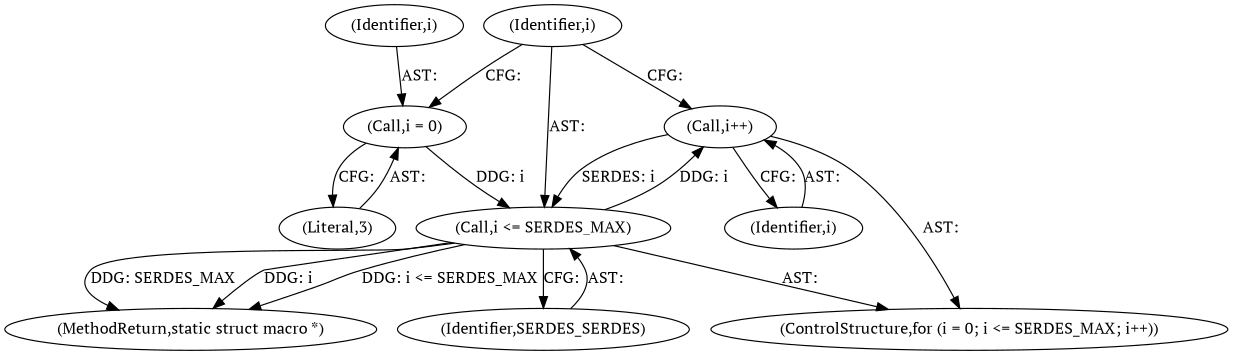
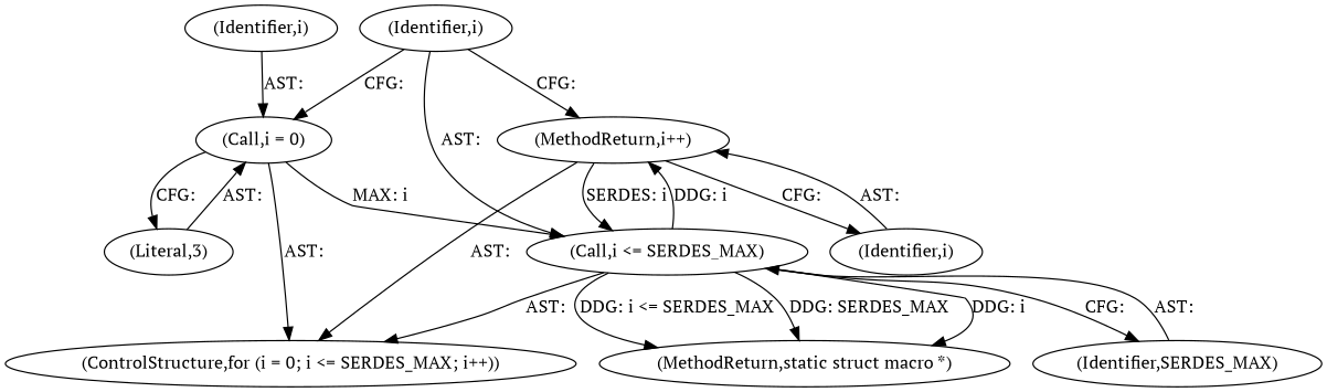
  digraph {
    fontname="PT Serif"
    node [fontname="PT Serif"]
    edge [fontname="PT Serif"]
-   n1 [label="(Call,i++)"]
+   n1 [label="(MethodReturn,i++)"]
    n2 [label="(Call,i <= SERDES_MAX)"]
    n3 [label="(Identifier,i)"]
    n4 [label="(ControlStructure,for (i = 0; i <= SERDES_MAX; i++))"]
    n5 [label="(MethodReturn,static struct macro *)"]
-   n6 [label="(Identifier,SERDES_SERDES)"]
+   n6 [label="(Identifier,SERDES_MAX)"]
    n7 [label="(Call,i = 0)"]
    n8 [label="(Literal,3)"]
    n9 [label="(Identifier,i)"]
    n10 [label="(Identifier,i)"]
    n1 -> n2 [label="SERDES: i"]
    n1 -> n3 [label="CFG: "]
    n1 -> n4 [label="AST: "]
    n2 -> n1 [label="DDG: i"]
    n2 -> n4 [label="AST: "]
    n2 -> n5 [label="DDG: i"]
    n2 -> n5 [label="DDG: i <= SERDES_MAX"]
    n2 -> n5 [label="DDG: SERDES_MAX"]
    n2 -> n6 [label="CFG: "]
    n3 -> n1 [label="AST: "]
    n6 -> n2 [label="AST: "]
-   n7 -> n2 [label="DDG: i"]
+   n7 -> n2 [label="MAX: i"]
+   n7 -> n4 [label="AST: "]
    n7 -> n8 [label="CFG: "]
    n8 -> n7 [label="AST: "]
    n9 -> n7 [label="AST: "]
    n10 -> n1 [label="CFG: "]
    n10 -> n2 [label="AST: "]
    n10 -> n7 [label="CFG: "]
  }
